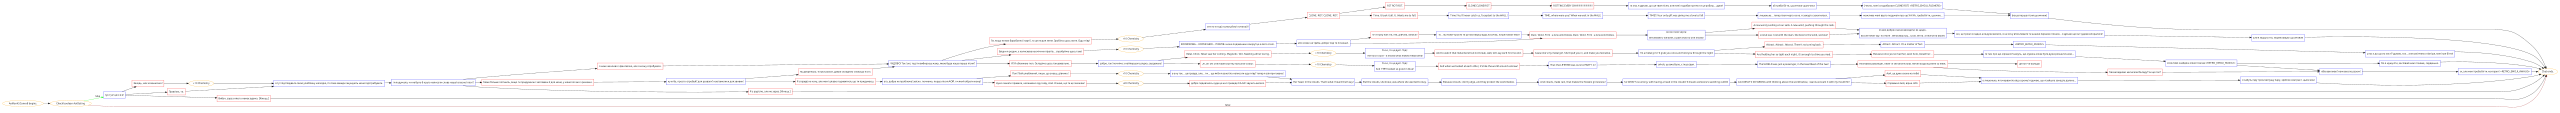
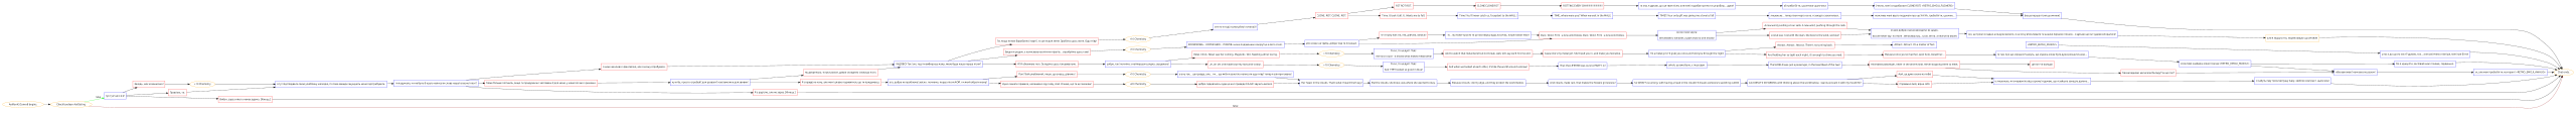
  digraph {
    fontname=Ubuntu
    rankdir=LR
    node [color=blue fontname=Ubuntu shape=box]
    edge [fontname=Ubuntu]
    "AoiRank5Convo8 begins." [color=orange shape=""]
    n2 [color=orange label="Check boolean AoiDating" shape=""]
    n3 [label="тук-тук! це я-я-я!"]
    "Chat ends." [color=orange shape=""]
    n5 [color=red label="Привітик, ти."]
    n6 [color=red label="Заходь, моє коханнячко!"]
    n7 [color=red label="Вибач, зараз нікого немає вдома. [Кінець.]"]
    n8 [label="я тут підспівувала свою улюблену мелодію, її слова завжди змушують мене підстрибувати."]
    n9 [color=orange label="+10 Chemistry" shape=""]
    n10 [label="і я подумала, чи не було б круто написати слова нашої власної пісні?"]
    n11 [color=red label="У мене жахливо з фантазією, але я можу спробувати."]
    n12 [color=red label="Мене більше потішить, якщо ти придумаєш і заспіваєш її для мене, у мене погано з римами."]
    n13 [color=red label="Я з радістю, але не зараз. [Кінець.]"]
    n14 [label="ЧУДОВО! Так! окі, тоді ти вибираєш жанр, якою буде наша перша пісня?"]
    n15 [label="ну ж бо, просто спробуй? для розваги? нові виклики для звивин!"]
    n16 [color=red label="Я? Я обожнюю поп. Складімо щось танцювальне.\n"]
    n17 [color=red label="Гм, якщо немає барабанної партії, то це не для мене. Зробімо щось люте. Оду гніву!"]
    n18 [color=red label="Звідки я родом, є колискова космічних піратів... спробуймо щось таке!"]
    n19 [color=red label="Ну добренько, тільки разом, давай складемо слова до пісні."]
    n20 [color=red label="Я справді не хочу, але мені цікаво подивитися, що ти придумаєш."]
    n21 [label="добре, так! почнімо з найпершого рядка, серденько!"]
    n22 [color=orange label="+10 Chemistry" shape=""]
    n23 [color=orange label="+10 Chemistry" shape=""]
    n24 [label="ага. добре не проблема! звісно. почнемо, перша пісня АОЙ. гм який обрати жанр?"]
    n25 [color=red label="Oh, oh oh! She made blue my favourite colour."]
    n26 [color=red label="Metal. Chick. Never saw her coming. Magnetic. Wit. Needing all her loving."]
    n27 [label="м-м-м-м тоді полютуймо! починай!"]
    n28 [label="КОЛИСКОВА... КОСМІЧНИХ... ПІРАТІВ. може подзвонимо Аміру? це в його стилі."]
    n29 [color=red label="Поп! Твій улюблений, пиши, що знаєш, дівчино!"]
    n30 [color=red label="Нумо ламати правила, напишемо оду гніву, Аой. Я знаю, що ти це зможеш!"]
    n31 [color=orange label="+10 Chemistry" shape=""]
    n32 [color=orange label="+10 Chemistry" shape=""]
    n33 [color=red label="CLONE. ROT. CLONE. ROT."]
    n34 [label="або може не треба. добре тоді ти починай."]
    n35 [color=orange label="+10 Chemistry" shape=""]
    n36 [color=orange label="+20 Chemistry" shape=""]
    n37 [label="О-о-о, то це дует. Тоді:\n\nAnd 1999 looked so good in blue!"]
    n38 [label="О-о-о, то це дует. Тоді:\n\nThe Void Touch - it knows what makes metal bend!"]
    n39 [color=red label="Time. It took it all. It. Wants me to fall."]
    n40 [label="Time! You’ll never catch us, faceplant to the WALL!"]
    n41 [color=red label="ROT ROT ROT."]
    n42 [color=red label="«У пітьму нам іти, гей, дівчата, юнаки»"]
    n43 [color=red label="Dust. Wind. Firm - a new wind blows. Dust. Wind. Firm - a new wind blows."]
    n44 [label="а-а ну так... це правда, але... гм... що якби я захотіла написати оду гніву? тепер я заінтригована!"]
    n45 [color=red label="добре подивімось куди це нас приведе ХА-ХА! звучить весело"]
    n46 [color=red label="And when we looked at each other, it’s like the world around us knew!"]
    n47 [color=red label="And to watch that metal bend but not break, well, let’s say we’ll find no end."]
    n48 [label="TIME, where were you? When we wait in the MALL!"]
    n49 [color=red label="CLONE CLONE ROT"]
    n50 [label="гм... ну я вже чула як ти це наспівуєш будь ласочка, лише новий текст!"]
    n51 [label="окі-окі моя черга:\n\nWe weather, we steer, a path that no one knows!"]
    n52 [label="Her head. In the clouds. That’s what I heard them say!"]
    n53 [label="That the LIFETIME was ours to PARTY in!"]
    n54 [color=red label="Cause she’s my metal girl. She’ll pull you in, and make you feel alive."]
    n55 [label="TIME?! Your only gift was giving me a love to fall"]
    n56 [color=red label="ROTTING EVERY DAY!!!!!!!!!!!!!!!!!!!!!!!"]
    n57 [color=red label="A new wind, pushing at our sails. A new wind, pushing through the rails."]
    n58 [color=red label="Lost at sea - lost with the stars. We bow to the wind, we bow!"]
    n59 [label="But the clouds, she knew, was where she wanted to stay."]
    n60 [label="ой-ой, це вже було, є інша ідея."]
    n61 [label="I’m a metal girl. I’ll grab you once and hold you through the night"]
    n62 [label="лишенько... тепер твоя черга ха-ха. я занадто захопилася.."]
    n63 [label="ти зна, я думаю, що це твоя пісня, але мені подобається як ти це робиш... дуже!"]
    n64 [label="отакої добре класно виходить! як щодо..\n\nBut we never say ’no more’. We always say... Dust. Wind. a new wind blows!"]
    n65 [label="Because clouds - don’t judge, and they protect the world below."]
    n66 [label="The WORLD was just a passenger, in the Heartbeat of the two!"]
    n67 [color=red label="Attract. Attract. Attract. There’s no turning back."]
    n68 [color=red label="And holding her so tight each night, it’s enough to drive you mad."]
    n69 [label="можливо мені варто подумати про це ХА-ХА, треба бігти, цьомки..."]
    n70 [label="ай треба бігти, цьомчики-цьомчики"]
    n71 [label="окі, це трохи складно але дуже весело, я не хочу втомлювати те нашою першою піснею... я думаю що ми чудово впоралися!"]
    n72 [label="And clouds, make rain, that makes the flowers growwww!"]
    n73 [color=red label="Heartbeat passenger, never in the drivers seat. Never stopping them to meet."]
    n74 [label="Attract. Attract. It’s a matter of fact."]
    n75 [color=red label="Because once you’ve had her, seen here, kissed her..."]
    n76 [label="(наша перша пісня цьомчики)"]
    n77 [label="(чесно, мені сподобалася CLONE ROT) <RETRO_EMOJI_FLOWERS>"]
-   n78 [label="але я мушу бігти, мореплавцю! цьомчиКИ!"]
+   n78 [color=orange label="але я мушу бігти, мореплавцю! цьомчиКИ!"]
    n79 [label="So WHAT’S so wrong, with having a head in the clouds? It means someone’s watching outtttt"]
    n80 [color=red label="Це поп чи балада?"]
    n81 [color=red label="Ми випадково написали баладу? Чи це поп?"]
    n82 [label="<RETRO_EMOJI_MUSIC2>"]
    n83 [label="ти там про що мрієшся? кажуть, що музика може бути дуже романтичною..."]
    n84 [label="And WHAT’S SO WRONG with thinking above the world below, i wanna scream it with my mouthhh!"]
    n85 [label="хіба важливо? нам весело разом!"]
    n86 [label="у нас є до цього хист!? думаю, так... але закінчимо пізніше, мені тре бігти!"]
    n87 [label="можливо знайдеш мене пізніше <RETRO_EMOJI_MUSIC2>"]
    n88 [color=red label="Аой, це дуже схоже на тебе!"]
    n89 [color=red label="Справжня Аой, вірна собі."]
    n90 [label="ах, але мені треба бігти. контракт! <RETRO_EMOJI_AWHUG>"]
    n91 [label="бо я мушу йти, заспівай мені пізніше, серденько."]
    n92 [label="о лишенько, я почервоніла від сорому! я думаю, що я зайшла занадто далеко..."]
    n93 [label="я мабуть піду трохи випущу пару, зроблю контракт. цьомчики"]
    "AoiRank5Convo8 begins." -> n2
    n2 -> n3 [color=green label=false]
    n2 -> "Chat ends." [color=brown label=false]
    n3 -> n5
    n3 -> n6
    n3 -> n7
    n5 -> n8
    n6 -> n9
    n7 -> "Chat ends."
    n8 -> n10
    n9 -> n8
    n10 -> n11
    n10 -> n12
    n10 -> n13
    n11 -> n14
    n12 -> n15
    n13 -> "Chat ends."
    n14 -> n16
    n14 -> n17
    n14 -> n18
    n15 -> n19
    n15 -> n20
    n16 -> n21
    n17 -> n22
    n18 -> n23
    n19 -> n14
    n20 -> n24
    n21 -> n25
    n21 -> n26
    n22 -> n27
    n23 -> n28
    n24 -> n29
    n24 -> n30
    n25 -> n31
    n26 -> n32
    n27 -> n33
    n28 -> n34
    n29 -> n35
    n30 -> n36
    n31 -> n37
    n32 -> n38
    n33 -> n39
    n33 -> n41
    n34 -> n42
    n34 -> n43
    n35 -> n44
    n36 -> n45
    n37 -> n46
    n38 -> n47
    n39 -> n40
    n40 -> n48
    n41 -> n49
    n42 -> n50
    n43 -> n51
    n44 -> n52
    n45 -> n52
    n46 -> n53
    n47 -> n54
    n48 -> n55
    n49 -> n56
    n50 -> n43
    n51 -> n57
    n51 -> n58
    n52 -> n59
    n53 -> n60
    n54 -> n61
    n55 -> n62
    n56 -> n63
    n57 -> n64
    n58 -> n64
    n59 -> n65
    n60 -> n66
    n61 -> n67
    n61 -> n68
    n62 -> n69
    n63 -> n70
    n64 -> n71
    n65 -> n72
    n66 -> n73
    n67 -> n74
    n68 -> n75
    n69 -> n76
    n70 -> n77
    n71 -> n78
    n72 -> n79
    n73 -> n80
    n73 -> n81
-   n74 -> n82
    n75 -> n83
    n76 -> "Chat ends."
    n77 -> n76
    n78 -> "Chat ends."
    n79 -> n84
    n81 -> n85
    n82 -> n86
    n83 -> n87
    n84 -> n88
    n84 -> n89
    n85 -> n90
    n86 -> "Chat ends."
    n87 -> n85
    n87 -> n91
    n88 -> n92
    n89 -> n92
    n90 -> "Chat ends."
    n91 -> "Chat ends."
    n92 -> n93
    n93 -> "Chat ends."
  }
